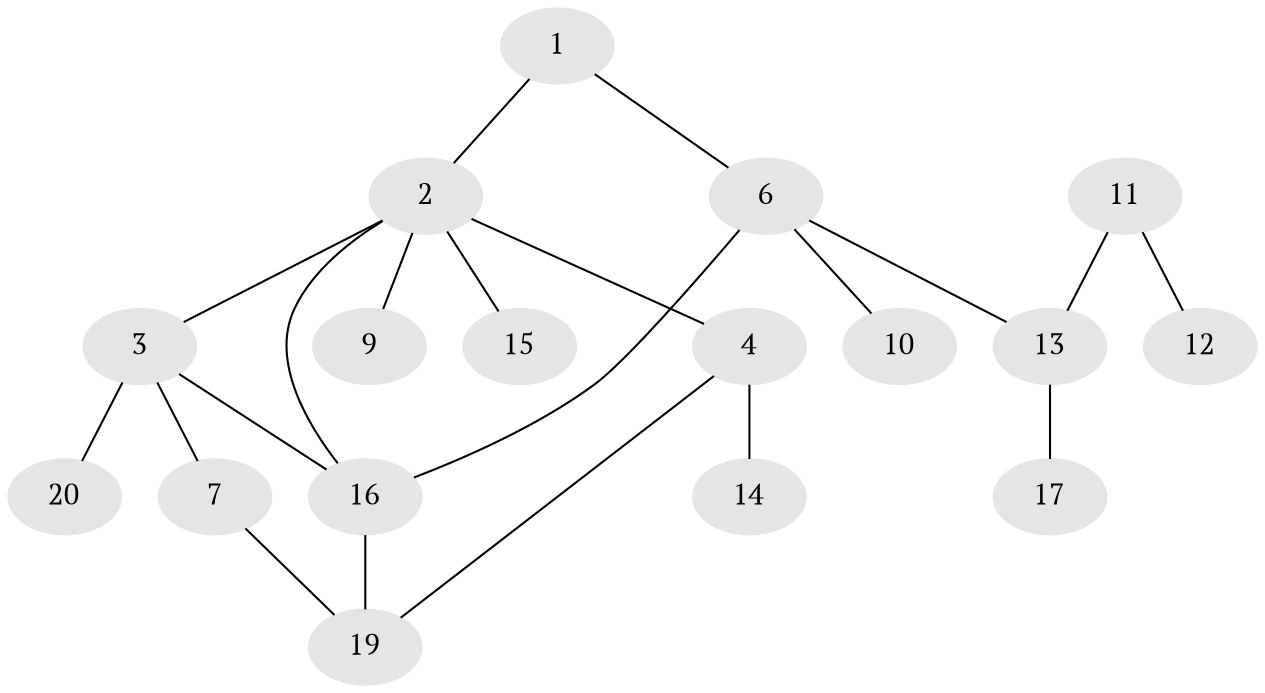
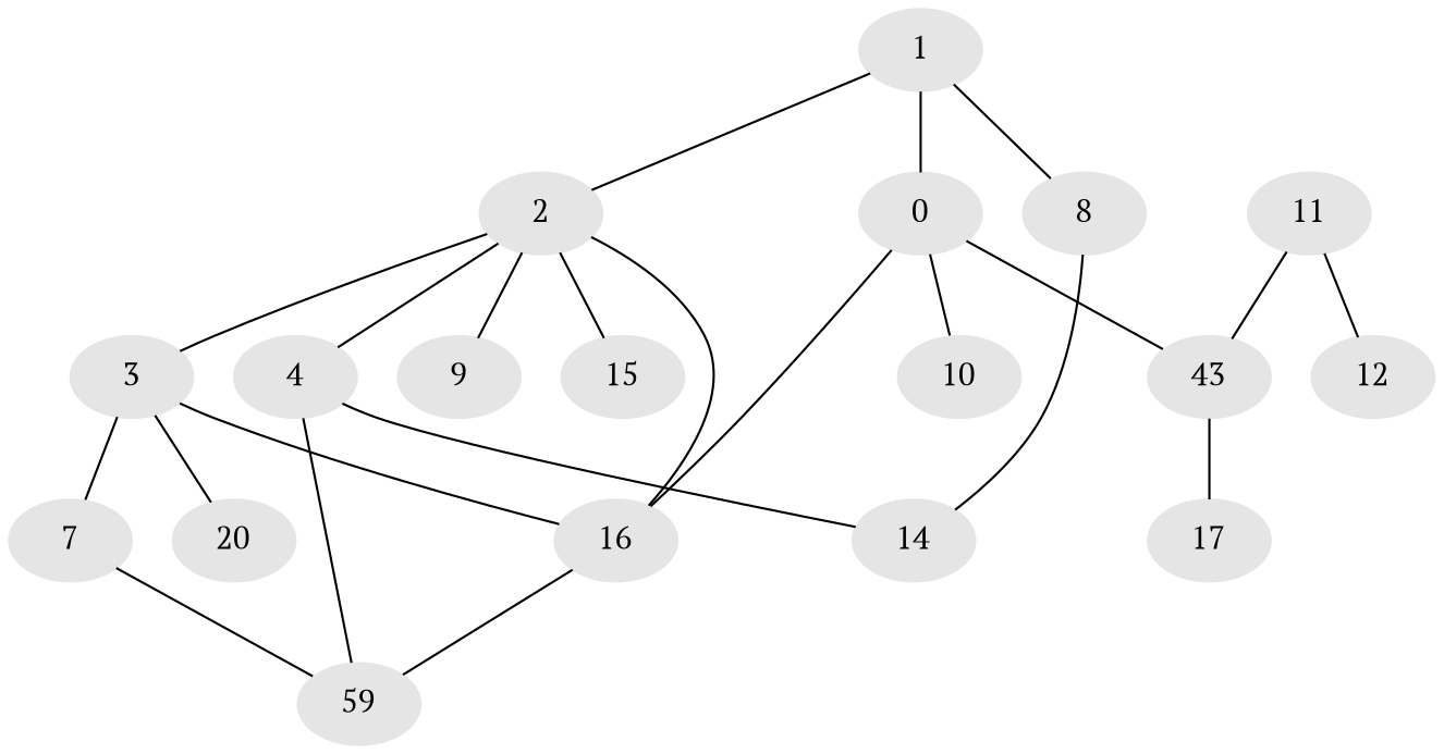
  graph {
    fontname="PT Serif"
    node [color=gray90 fontname="PT Serif" style=filled]
    edge [fontname="PT Serif"]
    1
    2
-   6
+   6 [label=0]
+   8
    3
    4
    9
    15
    16
    10
-   13
+   13 [label=43]
    14
    7
    20
-   19
+   19 [label=59]
    11
    12
    17
    1 -- 2
    1 -- 6
+   1 -- 8
    2 -- 3
    2 -- 4
    2 -- 9
    2 -- 15
    2 -- 16
    6 -- 16
    6 -- 10
    6 -- 13
+   8 -- 14
    3 -- 16
    3 -- 7
    3 -- 20
    4 -- 14
    4 -- 19
    16 -- 19
    13 -- 17
    7 -- 19
    11 -- 13
    11 -- 12
  }
